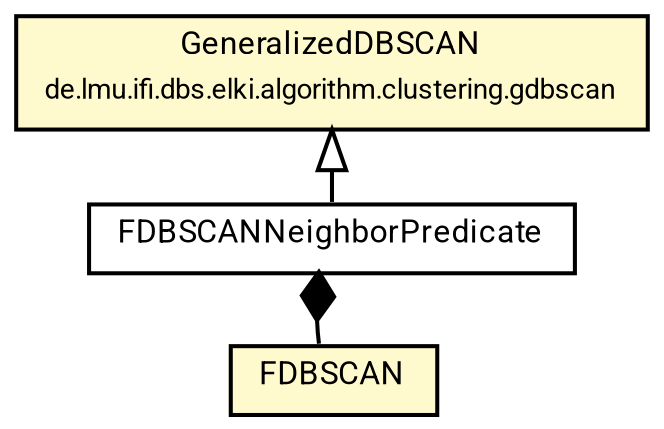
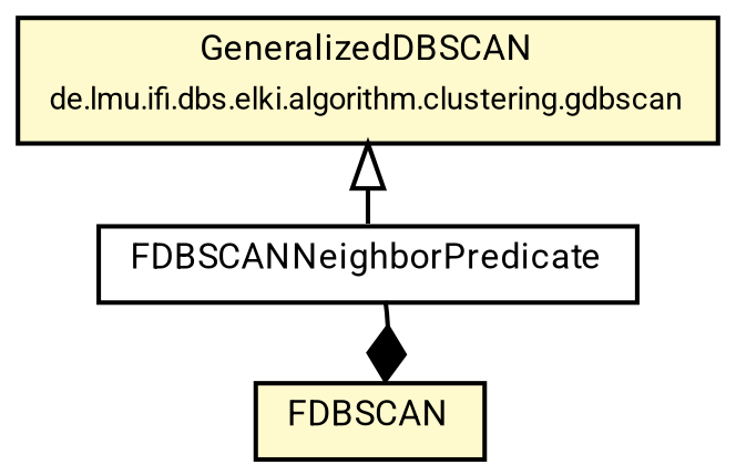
  digraph {
    nodesep=0.15
    rankdir=TB
    ranksep=0.25
    node [fontcolor=black fontname=Roboto fontsize=8 margin=0 shape=plaintext]
    edge [color=black dir=back fontname=Roboto fontsize=7 labelfontname=Roboto labelfontsize=7]
    n1 [height=0 label=<<table title="de.lmu.ifi.dbs.elki.algorithm.clustering.gdbscan.GeneralizedDBSCAN" border="0" cellborder="1" cellspacing="0" cellpadding="2" bgcolor="LemonChiffon" href="../gdbscan/GeneralizedDBSCAN.html" target="_parent"> 		<tr><td><table border="0" cellspacing="0" cellpadding="1"> 		<tr><td align="center" balign="center"> <font face="Roboto">GeneralizedDBSCAN</font> </td></tr> 		<tr><td align="center" balign="center"> <font face="Roboto" point-size="7.0">de.lmu.ifi.dbs.elki.algorithm.clustering.gdbscan</font> </td></tr> 		</table></td></tr> 		</table>> width=0]
    n2 [height=0 label=<<table title="de.lmu.ifi.dbs.elki.algorithm.clustering.uncertain.FDBSCANNeighborPredicate" border="0" cellborder="1" cellspacing="0" cellpadding="2" href="FDBSCANNeighborPredicate.html" target="_parent"> 		<tr><td><table border="0" cellspacing="0" cellpadding="1"> 		<tr><td align="center" balign="center"> <font face="Roboto">FDBSCANNeighborPredicate</font> </td></tr> 		</table></td></tr> 		</table>> width=0]
    n3 [height=0 label=<<table title="de.lmu.ifi.dbs.elki.algorithm.clustering.uncertain.FDBSCAN" border="0" cellborder="1" cellspacing="0" cellpadding="2" bgcolor="lemonChiffon" href="FDBSCAN.html" target="_parent"> 		<tr><td><table border="0" cellspacing="0" cellpadding="1"> 		<tr><td align="center" balign="center"> <font face="Roboto">FDBSCAN</font> </td></tr> 		</table></td></tr> 		</table>> width=0]
    n1 -> n2 [arrowtail=empty weight=10]
-   n2 -> n3 [arrowhead=none arrowtail=diamond weight=6]
+   n3 -> n2 [arrowhead=none arrowtail=diamond weight=6]
  }
